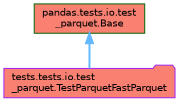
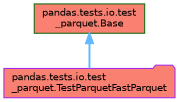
  digraph {
    node [fillcolor=salmon fontname=Helvetica fontsize=10 style=filled]
-   n1 [color=purple fontcolor=black height=0.2 label="tests.tests.io.test\l_parquet.TestParquetFastParquet" shape=folder width=0.4]
+   n1 [color=purple fontcolor=black height=0.2 label="pandas.tests.io.test\l_parquet.TestParquetFastParquet" shape=folder width=0.4]
    n2 [color=darkgreen height=0.2 label="pandas.tests.io.test\l_parquet.Base" shape=box width=0.4]
    n2 -> n1 [color=steelblue1 dir=back fontname=Helvetica fontsize=10 labelfontname=Helvetica labelfontsize=10 style=bold]
  }
